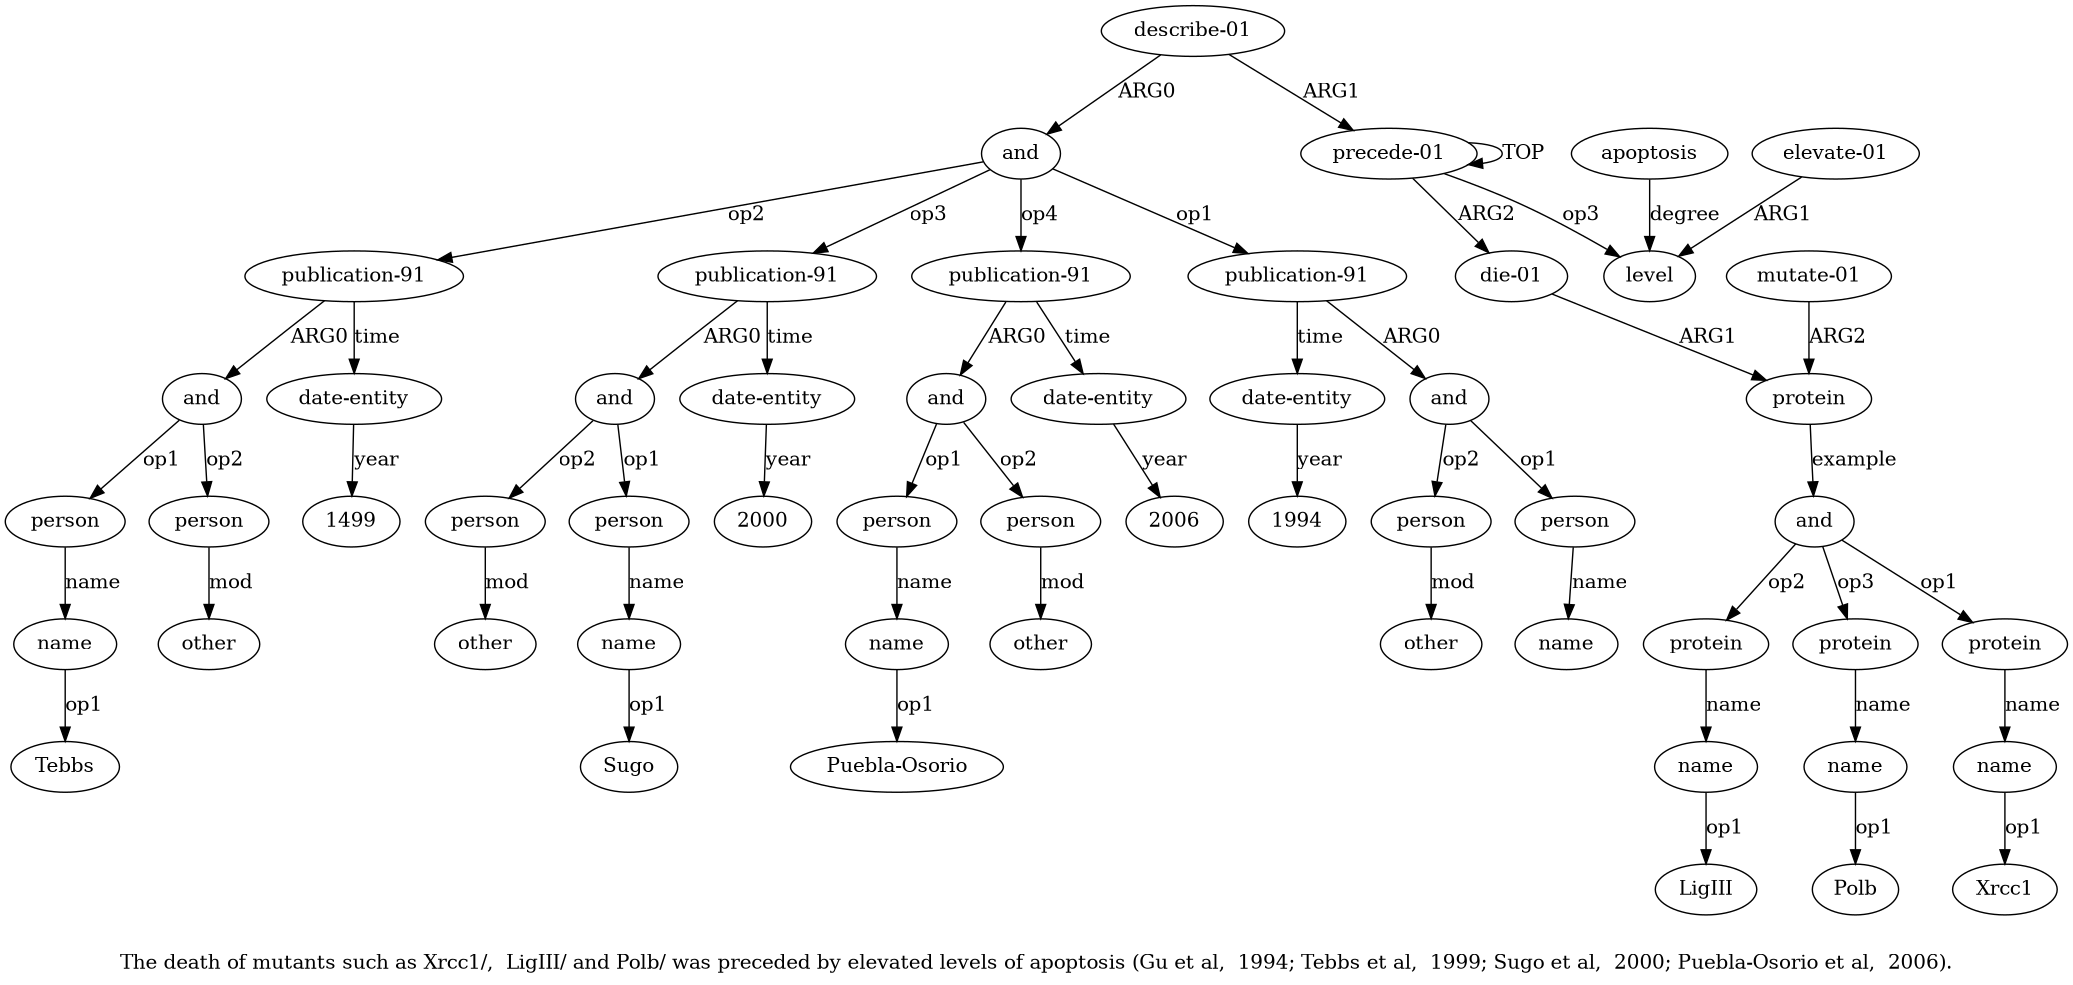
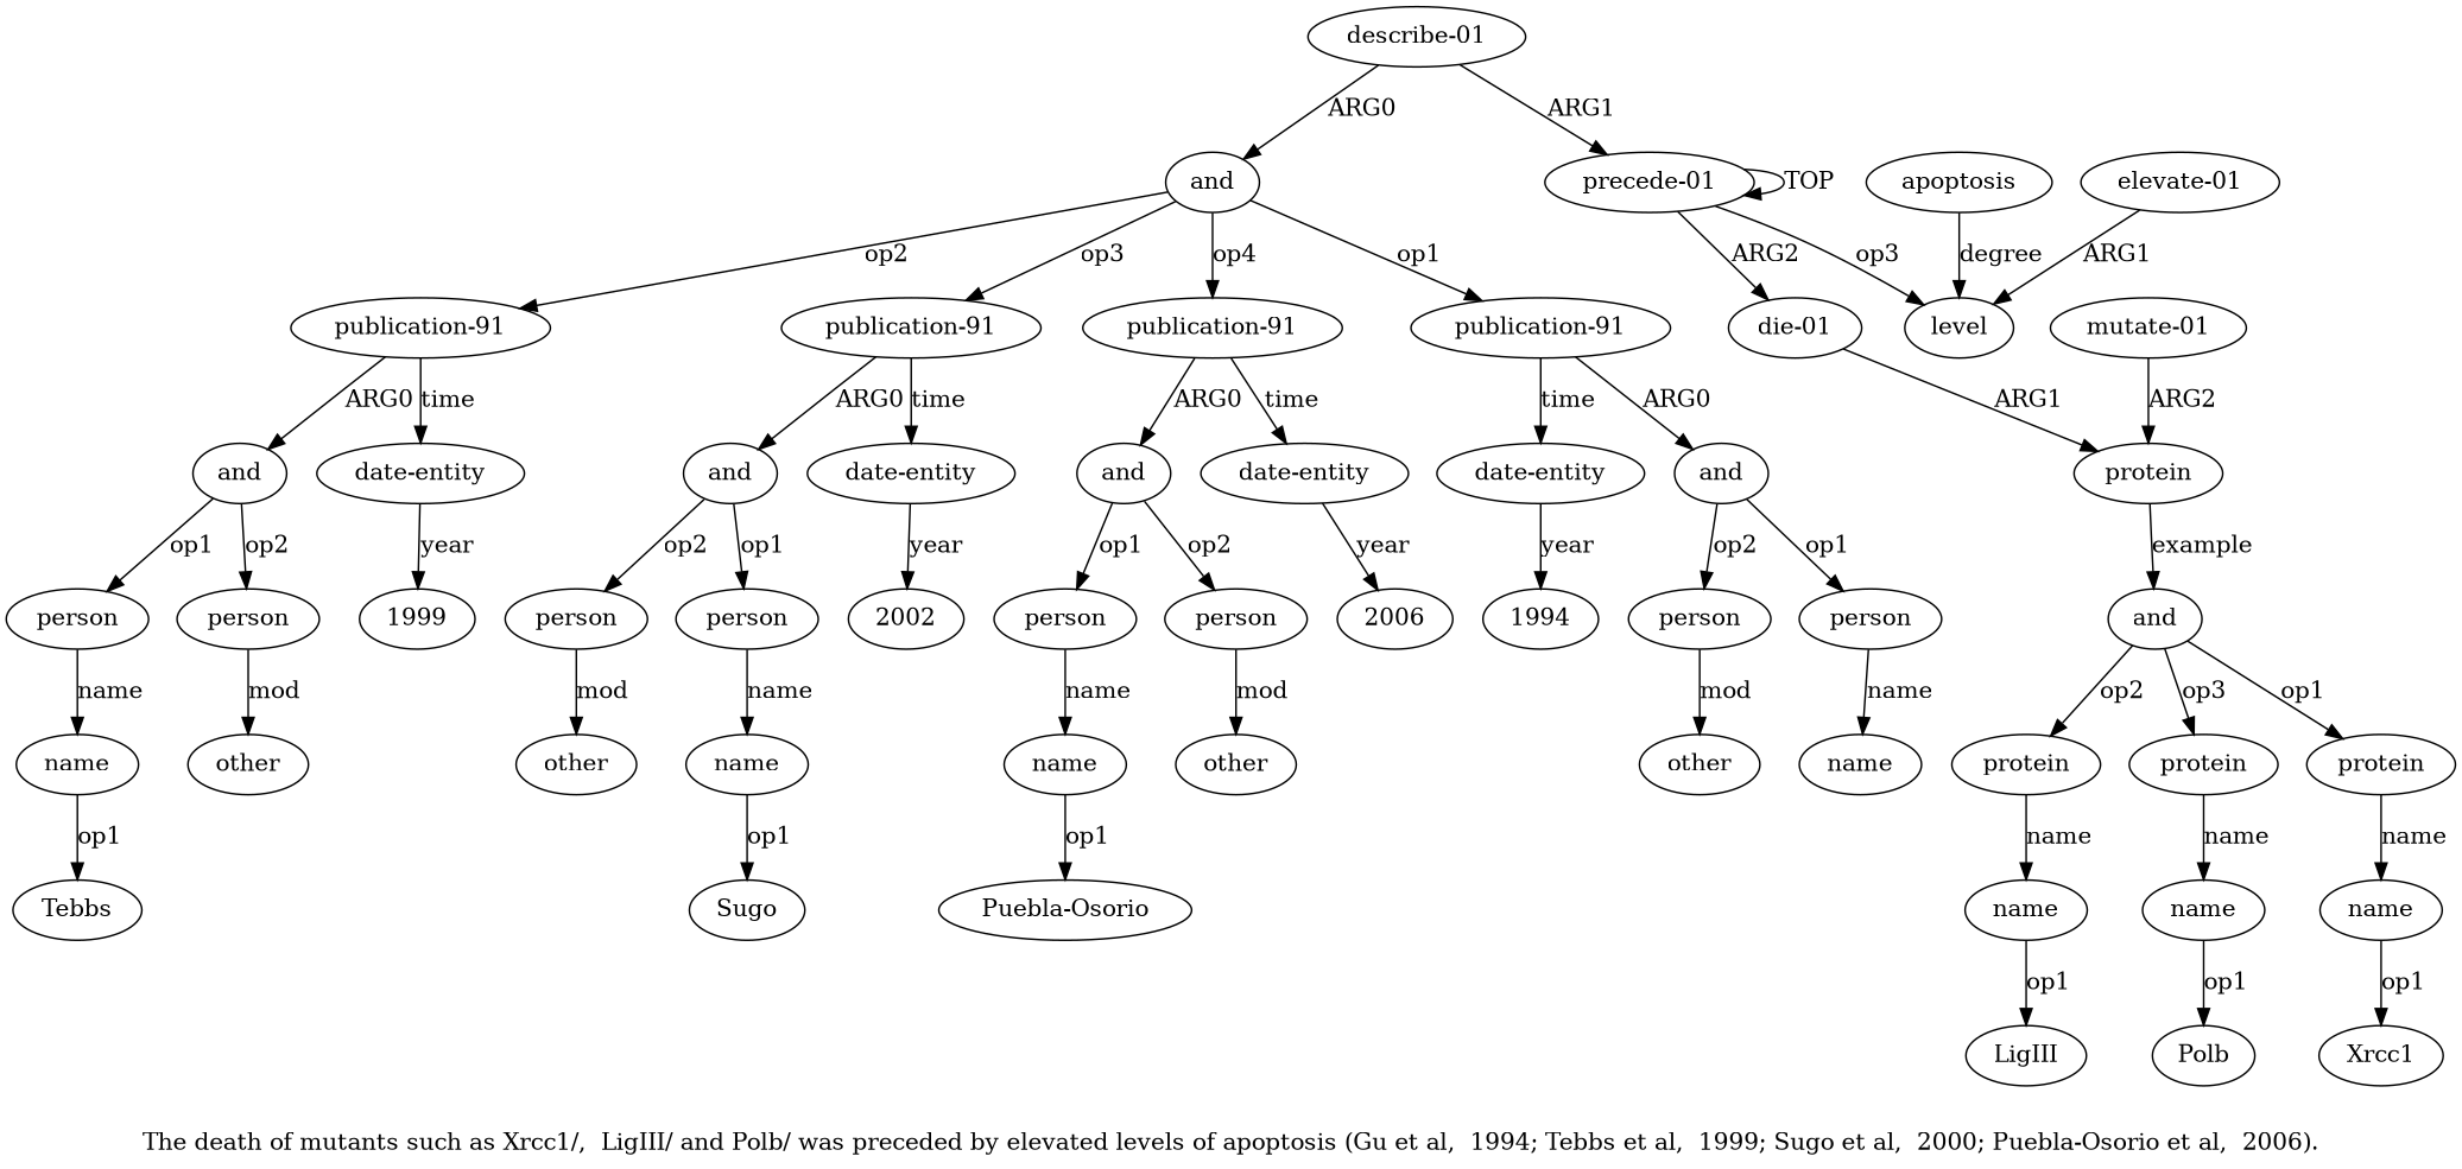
  digraph {
    label="The death of mutants such as Xrcc1/,  LigIII/ and Polb/ was preceded by elevated levels of apoptosis (Gu et al,  1994; Tebbs et al,  1999; Sugo et al,  2000; Puebla-Osorio et al,  2006)."
    node [color=black gold_ind=-1 gold_label=person test_ind=-1 test_label=person]
    edge [color=black gold_label=op1 test_label=op1]
    n1 [gold_ind=20 label=person test_ind=20]
    n2 [gold_ind=21 gold_label=other label=other test_ind=21 test_label=other]
    n3 [gold_ind=22 gold_label="date-entity" label="date-entity" test_ind=22 test_label="date-entity"]
    n4 [gold_label=1994 label=1994 test_label=1994]
    n5 [gold_ind=23 gold_label="publication-91" label="publication-91" test_ind=23 test_label="publication-91"]
    n6 [gold_ind=24 gold_label=and label=and test_ind=24 test_label=and]
    n7 [gold_ind=29 gold_label="date-entity" label="date-entity" test_ind=29 test_label="date-entity"]
    n8 [gold_ind=25 label=person test_ind=25]
    n9 [gold_ind=27 label=person test_ind=27]
-   n10 [gold_label=1999 label=1499 test_label=1999]
+   n10 [gold_label=1999 label=1999 test_label=1999]
    n11 [gold_ind=26 gold_label=name label=name test_ind=26 test_label=name]
    n12 [gold_ind=28 gold_label=other label=other test_ind=28 test_label=other]
    n13 [gold_label=Tebbs label=Tebbs test_label=Tebbs]
    n14 [gold_ind=31 gold_label=and label=and test_ind=31 test_label=and]
    n15 [gold_ind=34 label=person test_ind=34]
    n16 [gold_ind=32 label=person test_ind=32]
    n17 [gold_ind=35 gold_label=other label=other test_ind=35 test_label=other]
    n18 [gold_ind=33 gold_label=name label=name test_ind=33 test_label=name]
    n19 [gold_label=Sugo label=Sugo test_label=Sugo]
    n20 [gold_ind=30 gold_label="publication-91" label="publication-91" test_ind=30 test_label="publication-91"]
    n21 [gold_ind=36 gold_label="date-entity" label="date-entity" test_ind=36 test_label="date-entity"]
-   n22 [gold_label=2000 label=2000 test_label=2000]
+   n22 [gold_label=2000 label=2002 test_label=2000]
    n23 [gold_ind=37 gold_label="publication-91" label="publication-91" test_ind=37 test_label="publication-91"]
    n24 [gold_ind=38 gold_label=and label=and test_ind=38 test_label=and]
    n25 [gold_ind=43 gold_label="date-entity" label="date-entity" test_ind=43 test_label="date-entity"]
    n26 [gold_ind=39 label=person test_ind=39]
    n27 [gold_ind=41 label=person test_ind=41]
    n28 [gold_label=2006 label=2006 test_label=2006]
    n29 [gold_ind=40 gold_label=name label=name test_ind=40 test_label=name]
    n30 [gold_ind=42 gold_label=other label=other test_ind=42 test_label=other]
    n31 [gold_label="Puebla-Osorio" label="Puebla-Osorio" test_label="Puebla-Osorio"]
    n32 [gold_ind=15 gold_label=and label=and test_ind=15 test_label=and]
    n33 [gold_ind=16 gold_label="publication-91" label="publication-91" test_ind=16 test_label="publication-91"]
    n34 [gold_ind=17 gold_label=and label=and test_ind=17 test_label=and]
    n35 [gold_ind=18 label=person test_ind=18]
    n36 [gold_ind=14 gold_label="describe-01" label="describe-01" test_ind=14 test_label="describe-01"]
    n37 [gold_ind=0 gold_label="precede-01" label="precede-01" test_ind=0 test_label="precede-01"]
    n38 [gold_ind=1 gold_label=level label=level test_ind=1 test_label=level]
    n39 [gold_ind=4 gold_label="die-01" label="die-01" test_ind=4 test_label="die-01"]
    n40 [gold_ind=5 gold_label=protein label=protein test_ind=5 test_label=protein]
    n41 [gold_ind=19 gold_label=name label=name test_ind=19 test_label=name]
    n42 [gold_ind=11 gold_label=name label=name test_ind=11 test_label=name]
    n43 [gold_label=LigIII label=LigIII test_label=LigIII]
    n44 [gold_ind=10 gold_label=protein label=protein test_ind=10 test_label=protein]
    n45 [gold_ind=13 gold_label=name label=name test_ind=13 test_label=name]
    n46 [gold_label=Polb label=Polb test_label=Polb]
    n47 [gold_ind=12 gold_label=protein label=protein test_ind=12 test_label=protein]
    n48 [gold_ind=7 gold_label=and label=and test_ind=7 test_label=and]
    n49 [gold_ind=3 gold_label=apoptosis label=apoptosis test_ind=3 test_label=apoptosis]
    n50 [gold_ind=2 gold_label="elevate-01" label="elevate-01" test_ind=2 test_label="elevate-01"]
    n51 [gold_ind=8 gold_label=protein label=protein test_ind=8 test_label=protein]
    n52 [gold_ind=9 gold_label=name label=name test_ind=9 test_label=name]
    n53 [gold_label=Xrcc1 label=Xrcc1 test_label=Xrcc1]
    n54 [gold_ind=6 gold_label="mutate-01" label="mutate-01" test_ind=6 test_label="mutate-01"]
    n1 -> n2 [gold_label=mod label=mod test_label=mod]
    n3 -> n4 [gold_label=year label=year test_label=year]
    n5 -> n6 [gold_label=ARG0 label=ARG0 test_label=ARG0]
    n5 -> n7 [gold_label=time label=time test_label=time]
    n6 -> n8 [label=op1]
    n6 -> n9 [gold_label=op2 label=op2 test_label=op2]
    n7 -> n10 [gold_label=year label=year test_label=year]
    n8 -> n11 [gold_label=name label=name test_label=name]
    n9 -> n12 [gold_label=mod label=mod test_label=mod]
    n11 -> n13 [label=op1]
    n14 -> n15 [gold_label=op2 label=op2 test_label=op2]
    n14 -> n16 [label=op1]
    n15 -> n17 [gold_label=mod label=mod test_label=mod]
    n16 -> n18 [gold_label=name label=name test_label=name]
    n18 -> n19 [label=op1]
    n20 -> n14 [gold_label=ARG0 label=ARG0 test_label=ARG0]
    n20 -> n21 [gold_label=time label=time test_label=time]
    n21 -> n22 [gold_label=year label=year test_label=year]
    n23 -> n24 [gold_label=ARG0 label=ARG0 test_label=ARG0]
    n23 -> n25 [gold_label=time label=time test_label=time]
    n24 -> n26 [label=op1]
    n24 -> n27 [gold_label=op2 label=op2 test_label=op2]
    n25 -> n28 [gold_label=year label=year test_label=year]
    n26 -> n29 [gold_label=name label=name test_label=name]
    n27 -> n30 [gold_label=mod label=mod test_label=mod]
    n29 -> n31 [label=op1]
    n32 -> n5 [gold_label=op2 label=op2 test_label=op2]
    n32 -> n20 [gold_label=op3 label=op3 test_label=op3]
    n32 -> n23 [gold_label=op4 label=op4 test_label=op4]
    n32 -> n33 [label=op1]
    n33 -> n3 [gold_label=time label=time test_label=time]
    n33 -> n34 [gold_label=ARG0 label=ARG0 test_label=ARG0]
    n34 -> n1 [gold_label=op2 label=op2 test_label=op2]
    n34 -> n35 [label=op1]
    n35 -> n41 [gold_label=name label=name test_label=name]
    n36 -> n32 [gold_label=ARG0 label=ARG0 test_label=ARG0]
    n36 -> n37 [gold_label=ARG1 label=ARG1 test_label=ARG1]
    n37 -> n37 [gold_label=TOP label=TOP test_label=TOP]
    n37 -> n38 [gold_label=ARG1 label=op3 test_label=ARG1]
    n37 -> n39 [gold_label=ARG2 label=ARG2 test_label=ARG2]
    n39 -> n40 [gold_label=ARG1 label=ARG1 test_label=ARG1]
    n40 -> n48 [gold_label=example label=example test_label=example]
    n42 -> n43 [label=op1]
    n44 -> n42 [gold_label=name label=name test_label=name]
    n45 -> n46 [label=op1]
    n47 -> n45 [gold_label=name label=name test_label=name]
    n48 -> n44 [gold_label=op2 label=op2 test_label=op2]
    n48 -> n47 [gold_label=op3 label=op3 test_label=op3]
    n48 -> n51 [label=op1]
    n49 -> n38 [gold_label=degree label=degree test_label=degree]
    n50 -> n38 [gold_label=ARG1 label=ARG1 test_label=ARG1]
    n51 -> n52 [gold_label=name label=name test_label=name]
    n52 -> n53 [label=op1]
    n54 -> n40 [gold_label=ARG2 label=ARG2 test_label=ARG2]
  }
